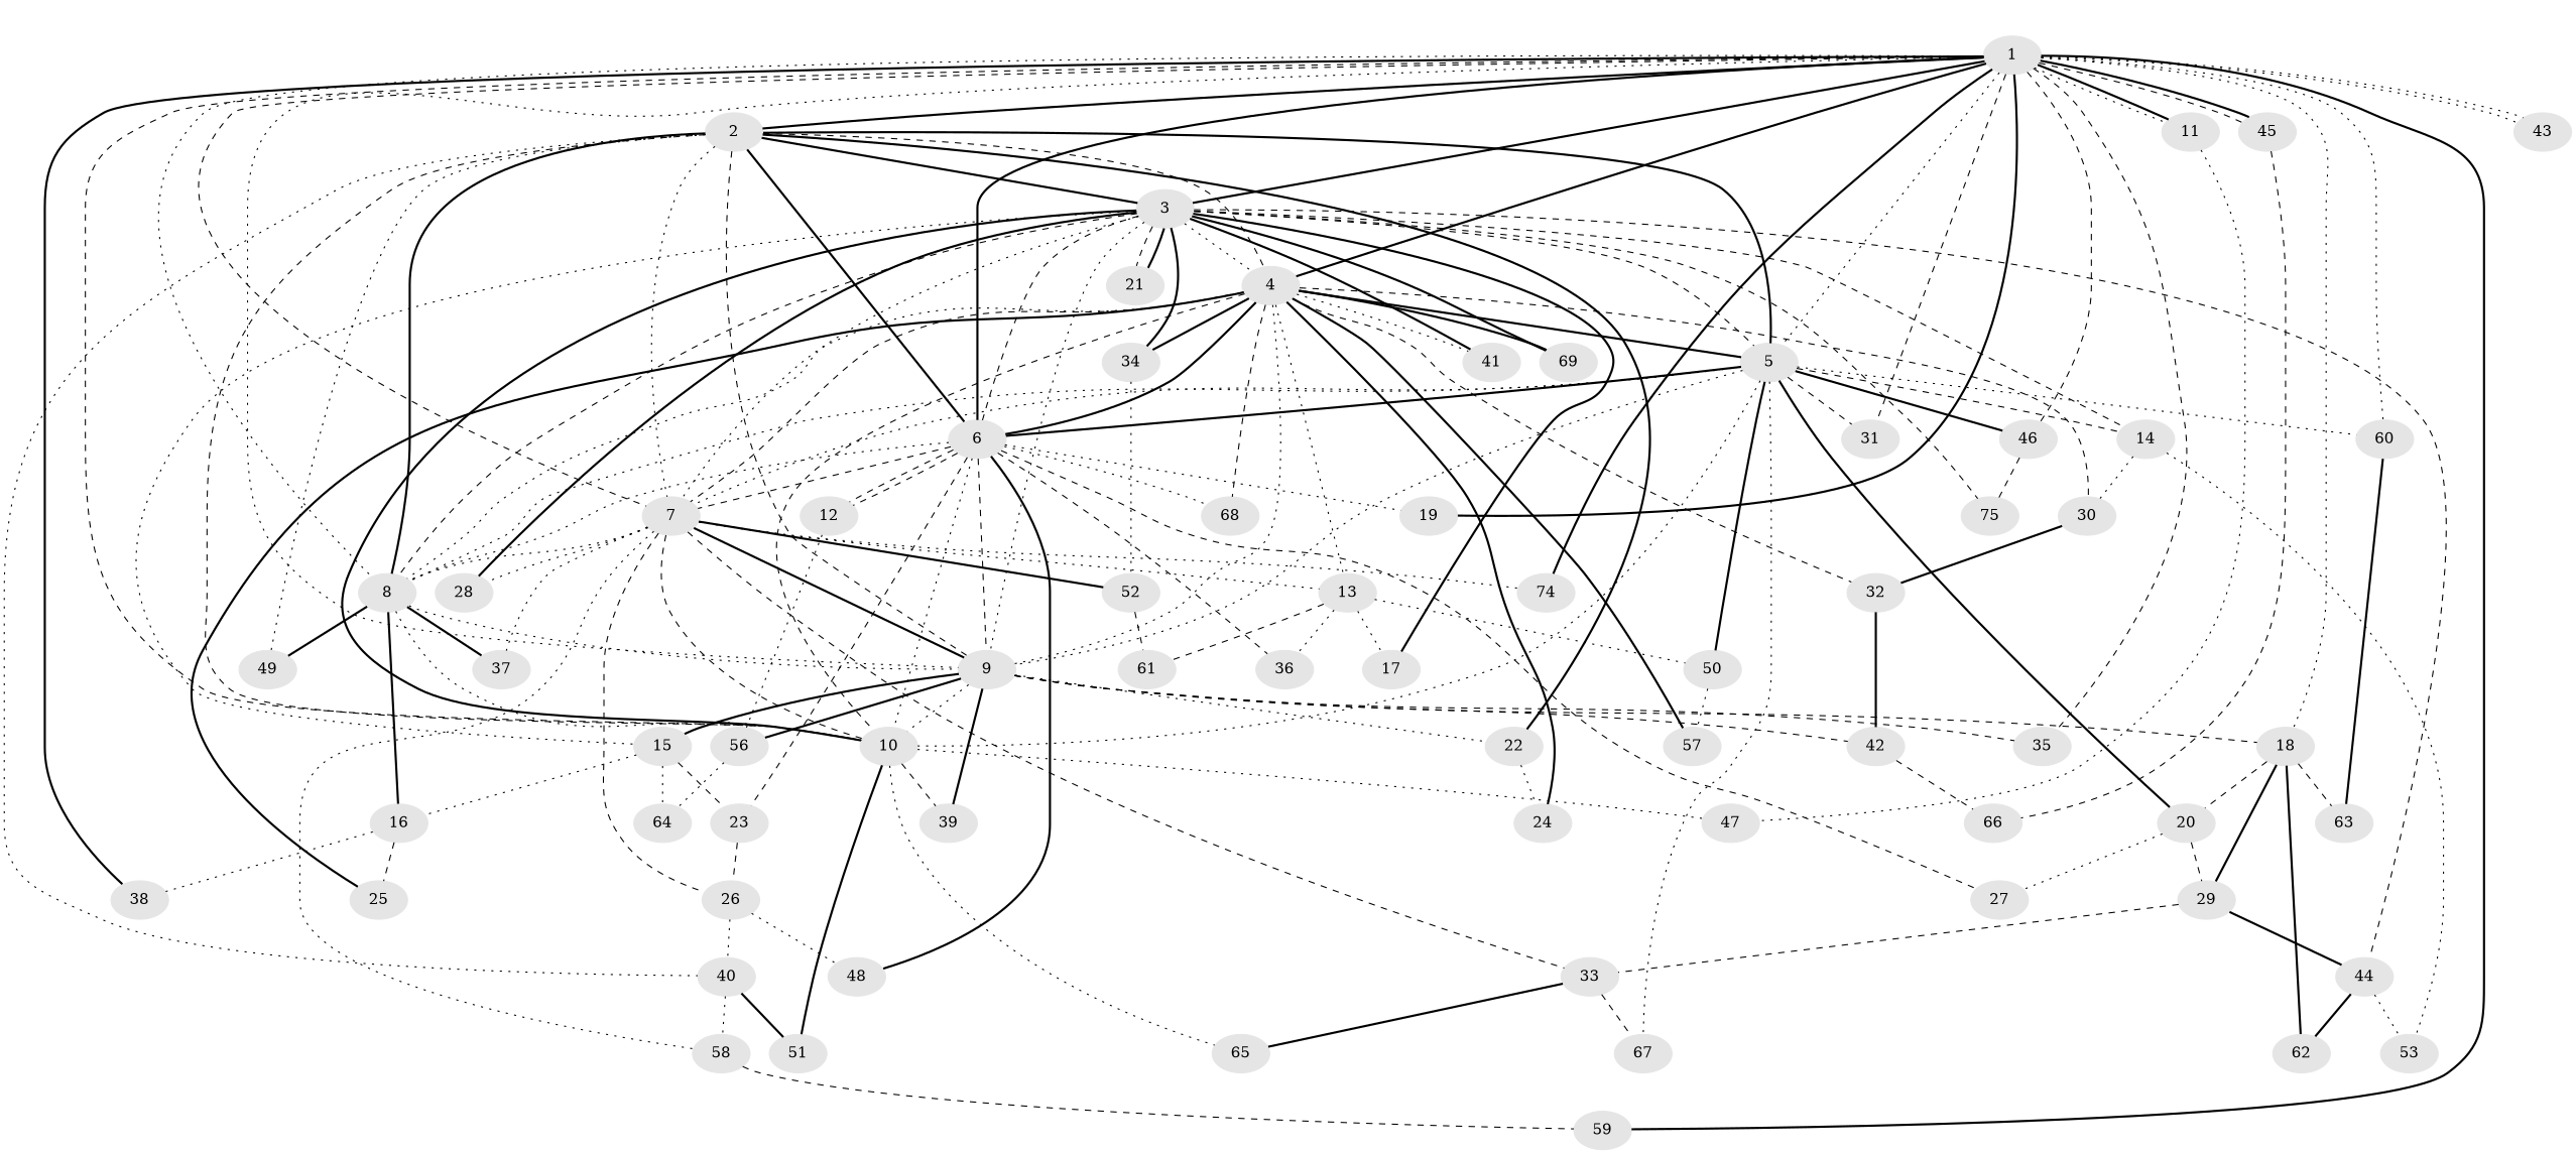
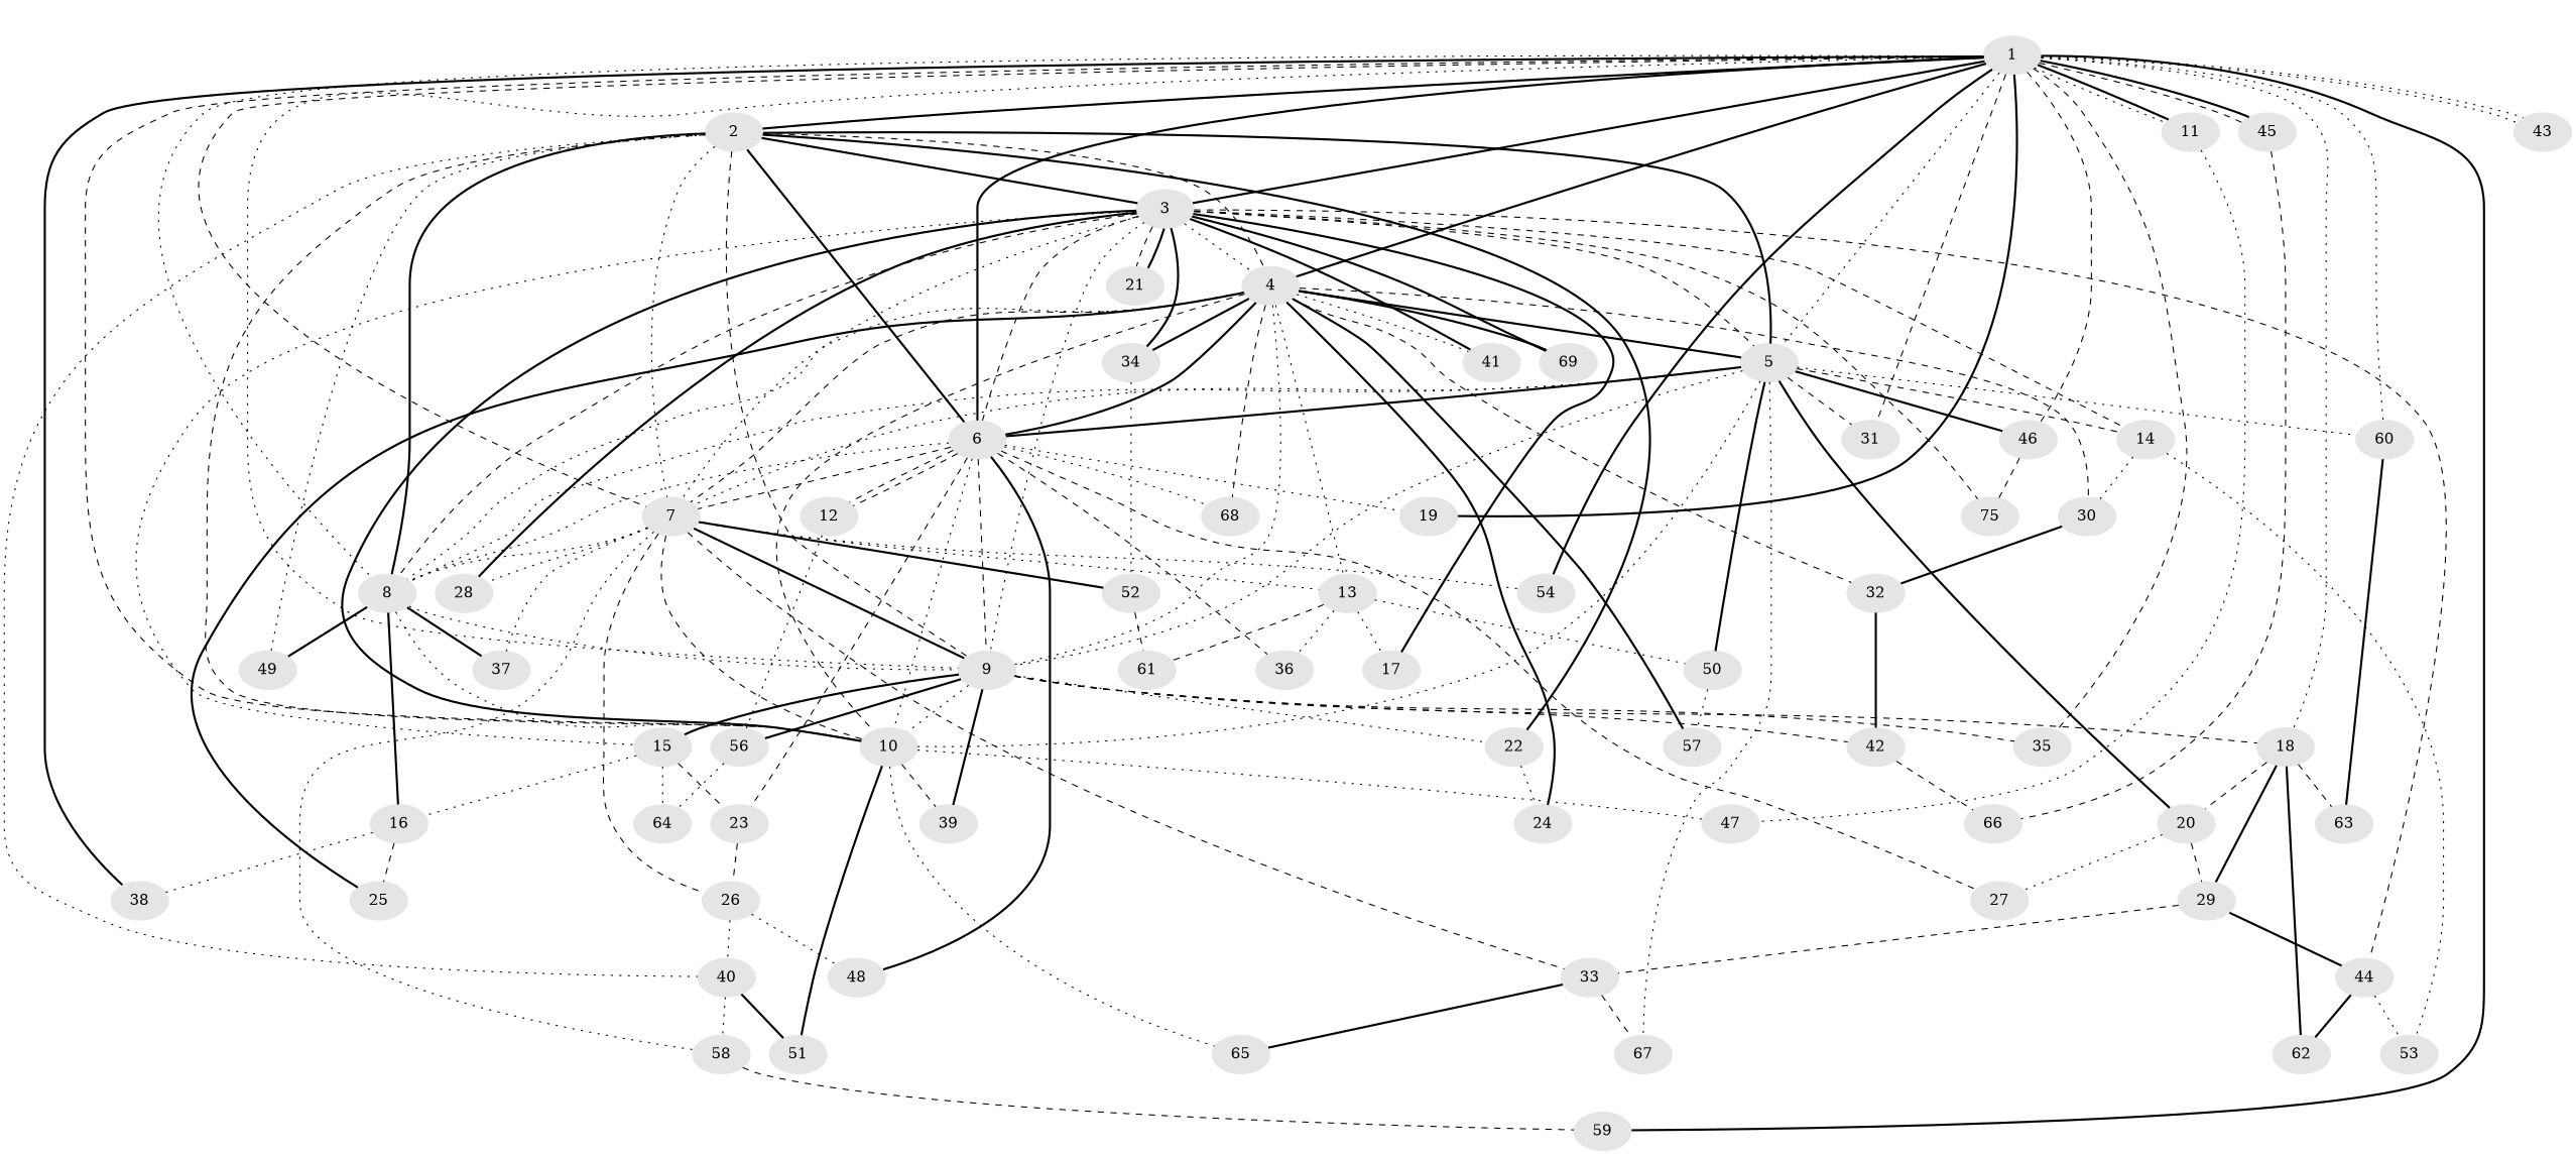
  graph {
    node [color=gray90 style=filled]
    edge [style=dotted]
    1
    2
    3
    4
    5
    6
    7
    8
    9
    10
    11
    18
    19
    31
    35
    38
    43
    45
    46
-   54 [label=74]
+   54
    59
    60
    22
    40
    49
    14
    15
    17
    21
    28
    34
    41
    44
    n34 [label=75]
    69
    13
    24
    25
    30
    32
    57
    68
    20
    50
    67
    12
    23
    27
    36
    48
    26
    33
    37
    52
    58
    16
    39
    42
    56
    47
    51
    65
    29
    62
    63
    66
    53
    64
    61
    1 -- 2 [style=bold]
    1 -- 3 [style=bold]
    1 -- 4 [style=bold]
    1 -- 5
    1 -- 6 [style=bold]
    1 -- 7 [style=dashed]
    1 -- 8
    1 -- 9
    1 -- 10 [style=dashed]
    1 -- 11
    1 -- 11 [style=bold]
    1 -- 18
    1 -- 19 [style=bold]
    1 -- 31 [style=dashed]
    1 -- 35 [style=dashed]
    1 -- 38 [style=bold]
    1 -- 43
    1 -- 43
    1 -- 45 [style=dashed]
    1 -- 45 [style=bold]
    1 -- 46 [style=dashed]
    1 -- 54 [style=bold]
    1 -- 59 [style=bold]
    1 -- 60
    2 -- 3 [style=bold]
    2 -- 4 [style=dashed]
    2 -- 5 [style=bold]
    2 -- 6 [style=bold]
    2 -- 7
    2 -- 8 [style=bold]
    2 -- 9 [style=dashed]
    2 -- 10 [style=dashed]
    2 -- 22 [style=bold]
    2 -- 40
    2 -- 49
    3 -- 4
    3 -- 5 [style=dashed]
    3 -- 6 [style=dashed]
    3 -- 7
    3 -- 8 [style=dashed]
    3 -- 9
    3 -- 10 [style=bold]
    3 -- 14 [style=dashed]
    3 -- 15
    3 -- 17 [style=bold]
    3 -- 21 [style=dashed]
    3 -- 21 [style=bold]
    3 -- 28 [style=bold]
    3 -- 34 [style=bold]
    3 -- 41 [style=bold]
    3 -- 44 [style=dashed]
    3 -- n34 [style=dashed]
    3 -- 69 [style=bold]
    4 -- 5 [style=bold]
    4 -- 6 [style=bold]
    4 -- 7 [style=dashed]
    4 -- 8
    4 -- 9
    4 -- 10 [style=dashed]
    4 -- 34 [style=bold]
    4 -- 41
    4 -- 69 [style=bold]
    4 -- 13
    4 -- 24 [style=bold]
    4 -- 25 [style=bold]
    4 -- 30 [style=dashed]
    4 -- 32 [style=dashed]
    4 -- 57 [style=bold]
    4 -- 68 [style=dashed]
    5 -- 6 [style=bold]
    5 -- 7
    5 -- 8
    5 -- 9
    5 -- 10
    5 -- 31 [style=dashed]
    5 -- 46 [style=bold]
    5 -- 60
    5 -- 14 [style=dashed]
    5 -- 20 [style=bold]
    5 -- 50 [style=bold]
    5 -- 67
    6 -- 7 [style=dashed]
    6 -- 8
    6 -- 9 [style=dashed]
    6 -- 10
    6 -- 19
    6 -- 68
    6 -- 12 [style=dashed]
    6 -- 12 [style=dashed]
    6 -- 23 [style=dashed]
    6 -- 27 [style=dashed]
    6 -- 36 [style=dashed]
    6 -- 48 [style=bold]
    7 -- 8
    7 -- 9 [style=bold]
    7 -- 10 [style=dashed]
    7 -- 54
    7 -- 28
    7 -- 13
    7 -- 26 [style=dashed]
    7 -- 33 [style=dashed]
    7 -- 37
    7 -- 52 [style=bold]
    7 -- 58
    8 -- 9
    8 -- 10
    8 -- 49 [style=bold]
    8 -- 37 [style=bold]
    8 -- 16 [style=bold]
    9 -- 10
    9 -- 18 [style=dashed]
    9 -- 35 [style=dashed]
    9 -- 22
    9 -- 15 [style=bold]
    9 -- 39 [style=bold]
    9 -- 42 [style=dashed]
    9 -- 56 [style=bold]
    10 -- 39 [style=dashed]
    10 -- 47
    10 -- 51 [style=bold]
    10 -- 65
    11 -- 47
    18 -- 20 [style=dashed]
    18 -- 29 [style=bold]
    18 -- 62 [style=bold]
    18 -- 63 [style=dashed]
    45 -- 66 [style=dashed]
    46 -- n34 [style=dashed]
    60 -- 63 [style=bold]
    22 -- 24
    40 -- 58
    40 -- 51 [style=bold]
    14 -- 30
    14 -- 53
    15 -- 23 [style=dashed]
    15 -- 16
    15 -- 64
    34 -- 52
    44 -- 62 [style=bold]
    44 -- 53
    13 -- 17
    13 -- 50
    13 -- 36
    13 -- 61 [style=dashed]
    30 -- 32 [style=bold]
    32 -- 42 [style=bold]
    20 -- 27
    20 -- 29 [style=dashed]
    50 -- 57
    12 -- 56
    23 -- 26 [style=dashed]
    26 -- 40
    26 -- 48
    33 -- 67 [style=dashed]
    33 -- 65 [style=bold]
    52 -- 61 [style=dashed]
    58 -- 59 [style=dashed]
    16 -- 38
    16 -- 25 [style=dashed]
    42 -- 66 [style=dashed]
    56 -- 64
    29 -- 44 [style=bold]
    29 -- 33 [style=dashed]
  }
